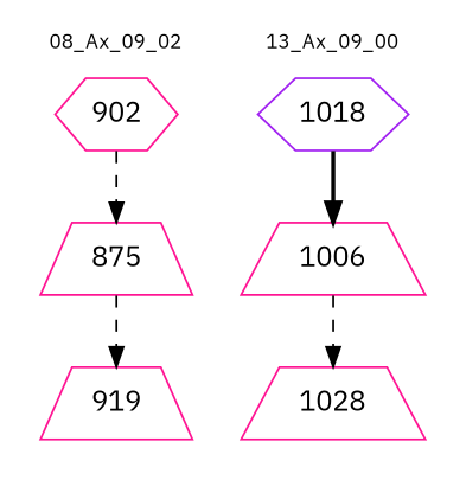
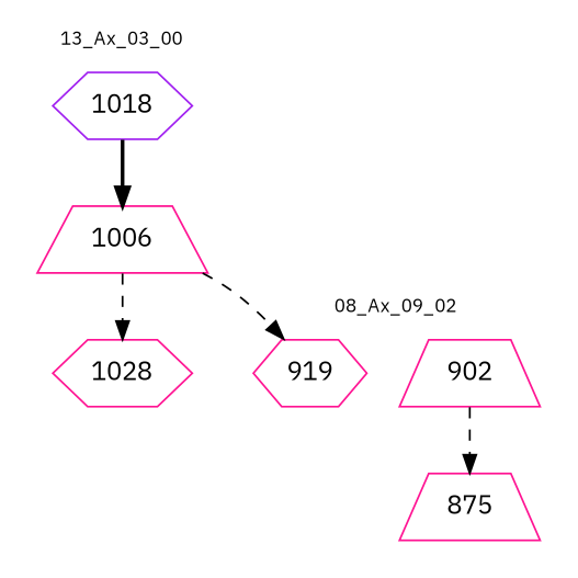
  digraph {
    fontname="IBM Plex Sans"
    node [color=deeppink fontname="IBM Plex Sans" shape=hexagon]
    edge [color=black fontname="IBM Plex Sans" style=dashed]
-   n1 [label=902]
+   n1 [label=902 shape=trapezium]
    n2 [label=875 shape=trapezium]
-   n3 [label=919 shape=trapezium]
+   n3 [label=919]
    n4 [color=purple label=1018]
    n5 [label=1006 shape=trapezium]
-   n6 [label=1028 shape=trapezium]
+   n6 [label=1028]
    subgraph cluster_1 {
      color=white
      fontsize=10
      label="08_Ax_09_02"
      n1
      n2
      n3
    }
    subgraph cluster_2 {
      color=white
      fontsize=10
-     label="13_Ax_09_00"
+     label="13_Ax_03_00"
      n4
      n5
      n6
    }
    n1 -> n2
-   n2 -> n3
+   n5 -> n3
    n4 -> n5 [style=bold]
    n5 -> n6
  }
